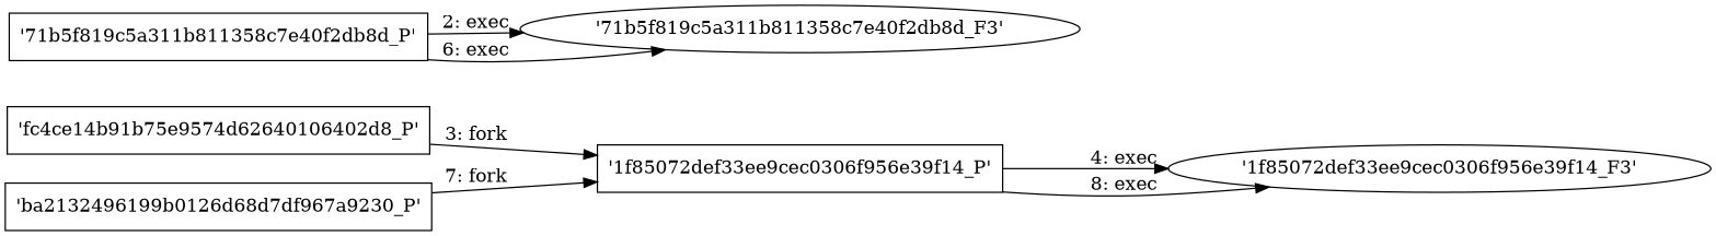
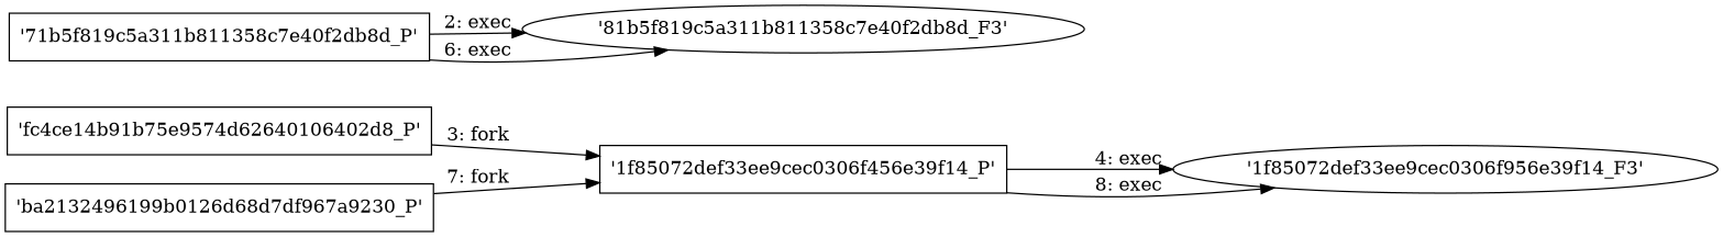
  digraph {
    engine=neato
    fixedsize=false
    fontsize=10
    nodesep=0.3
    rankdir=LR
    ranksep=0
    splines=true
    node [node_type=Process shape=box]
    "'fc4ce14b91b75e9574d62640106402d8_P'"
-   "'1f85072def33ee9cec0306f956e39f14_P'"
-   "'71b5f819c5a311b811358c7e40f2db8d_F3'" [node_type=File shape=ellipse]
+   "'1f85072def33ee9cec0306f956e39f14_P'" [label="'1f85072def33ee9cec0306f456e39f14_P'"]
+   "'71b5f819c5a311b811358c7e40f2db8d_F3'" [node_type=File shape=ellipse label="'81b5f819c5a311b811358c7e40f2db8d_F3'"]
    "'71b5f819c5a311b811358c7e40f2db8d_P'"
    "'1f85072def33ee9cec0306f956e39f14_F3'" [node_type=File shape=ellipse]
    "'ba2132496199b0126d68d7df967a9230_P'"
    "'fc4ce14b91b75e9574d62640106402d8_P'" -> "'1f85072def33ee9cec0306f956e39f14_P'" [label="3: fork"]
    "'1f85072def33ee9cec0306f956e39f14_P'" -> "'1f85072def33ee9cec0306f956e39f14_F3'" [label="4: exec"]
    "'1f85072def33ee9cec0306f956e39f14_P'" -> "'1f85072def33ee9cec0306f956e39f14_F3'" [label="8: exec"]
    "'71b5f819c5a311b811358c7e40f2db8d_P'" -> "'71b5f819c5a311b811358c7e40f2db8d_F3'" [label="2: exec"]
    "'71b5f819c5a311b811358c7e40f2db8d_P'" -> "'71b5f819c5a311b811358c7e40f2db8d_F3'" [label="6: exec"]
    "'ba2132496199b0126d68d7df967a9230_P'" -> "'1f85072def33ee9cec0306f956e39f14_P'" [label="7: fork"]
  }
